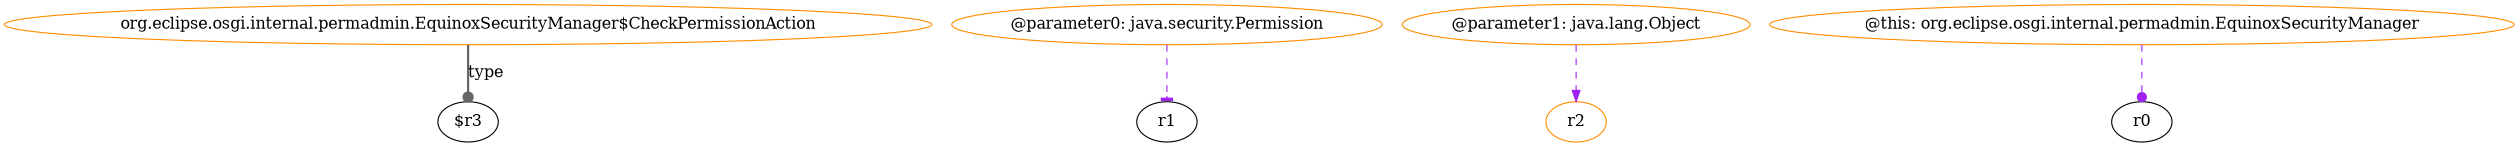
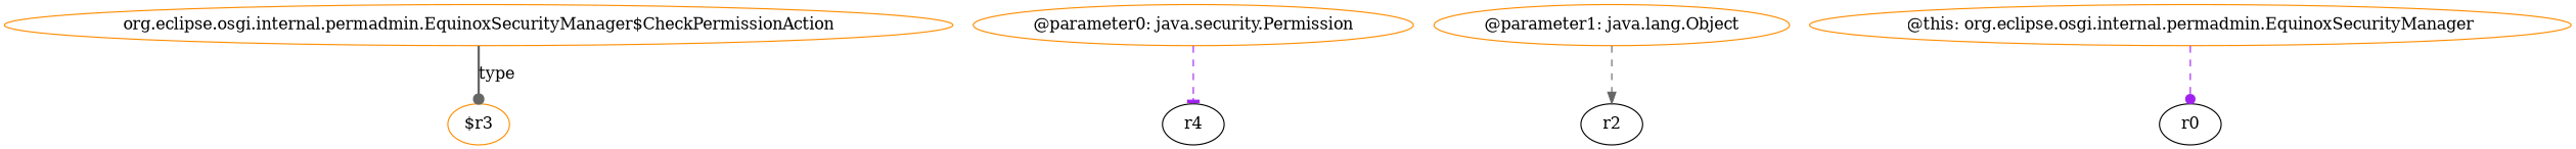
  digraph {
    node [color=darkorange]
    edge [arrowhead=dot color=gray40 style=dashed]
    n1 [label="org.eclipse.osgi.internal.permadmin.EquinoxSecurityManager$CheckPermissionAction"]
-   n2 [color=black label="$r3"]
+   n2 [label="$r3"]
    n3 [label="@parameter0: java.security.Permission"]
-   n4 [color=black label=r1]
+   n4 [color=black label=r4]
    n5 [label="@parameter1: java.lang.Object"]
-   n6 [label=r2]
+   n6 [color=black label=r2]
    n7 [label="@this: org.eclipse.osgi.internal.permadmin.EquinoxSecurityManager"]
    n8 [color=black label=r0]
    n1 -> n2 [label=type style=bold]
    n3 -> n4 [arrowhead=tee color=purple]
-   n5 -> n6 [arrowhead=normal color=purple]
+   n5 -> n6 [arrowhead=normal]
    n7 -> n8 [color=purple]
  }
